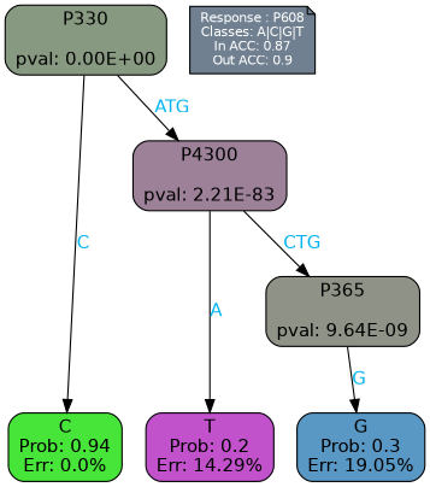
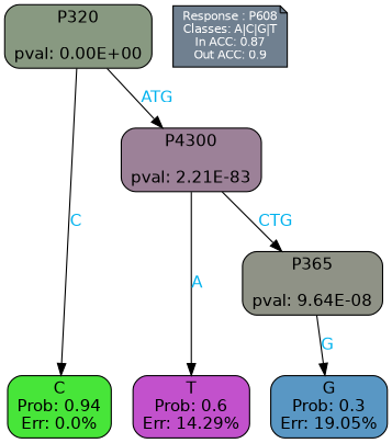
  digraph {
    ranksep=equally
    splines=polylines
    node [color=black fontname=helvetica shape=box style="filled, rounded"]
    edge [fontcolor=deepskyblue2 fontname=helvetica]
-   n1 [fillcolor="#c251cc" label="T\nProb: 0.2\nErr: 14.29%"]
+   n1 [fillcolor="#c251cc" label="T\nProb: 0.6\nErr: 14.29%"]
    n2 [fillcolor="#5997c4" label="G\nProb: 0.3\nErr: 19.05%"]
    n3 [fillcolor="#47e539" label="C\nProb: 0.94\nErr: 0.0%"]
    n4 [align=left fillcolor=slategray fontcolor=white fontsize=10 label="Response : P608\nClasses: A|C|G|T\nIn ACC: 0.87\nOut ACC: 0.9\n" shape=note style=filled]
-   n5 [fillcolor="#889981" label="P330\n\npval: 0.00E+00"]
+   n5 [fillcolor="#889981" label="P320\n\npval: 0.00E+00"]
    n6 [fillcolor="#9c8198" label="P4300\n\npval: 2.21E-83"]
-   n7 [fillcolor="#8f9286" label="P365\n\npval: 9.64E-09"]
+   n7 [fillcolor="#8f9286" label="P365\n\npval: 9.64E-08"]
    subgraph sub_1 {
      rank=same
      n1
      n2
      n3
    }
    subgraph sub_2 {
      rank=same
      n4
      n5
    }
    n5 -> n3 [label=C]
    n5 -> n6 [label=ATG]
    n6 -> n1 [label=A]
    n6 -> n7 [label=CTG]
    n7 -> n2 [label=G]
  }
